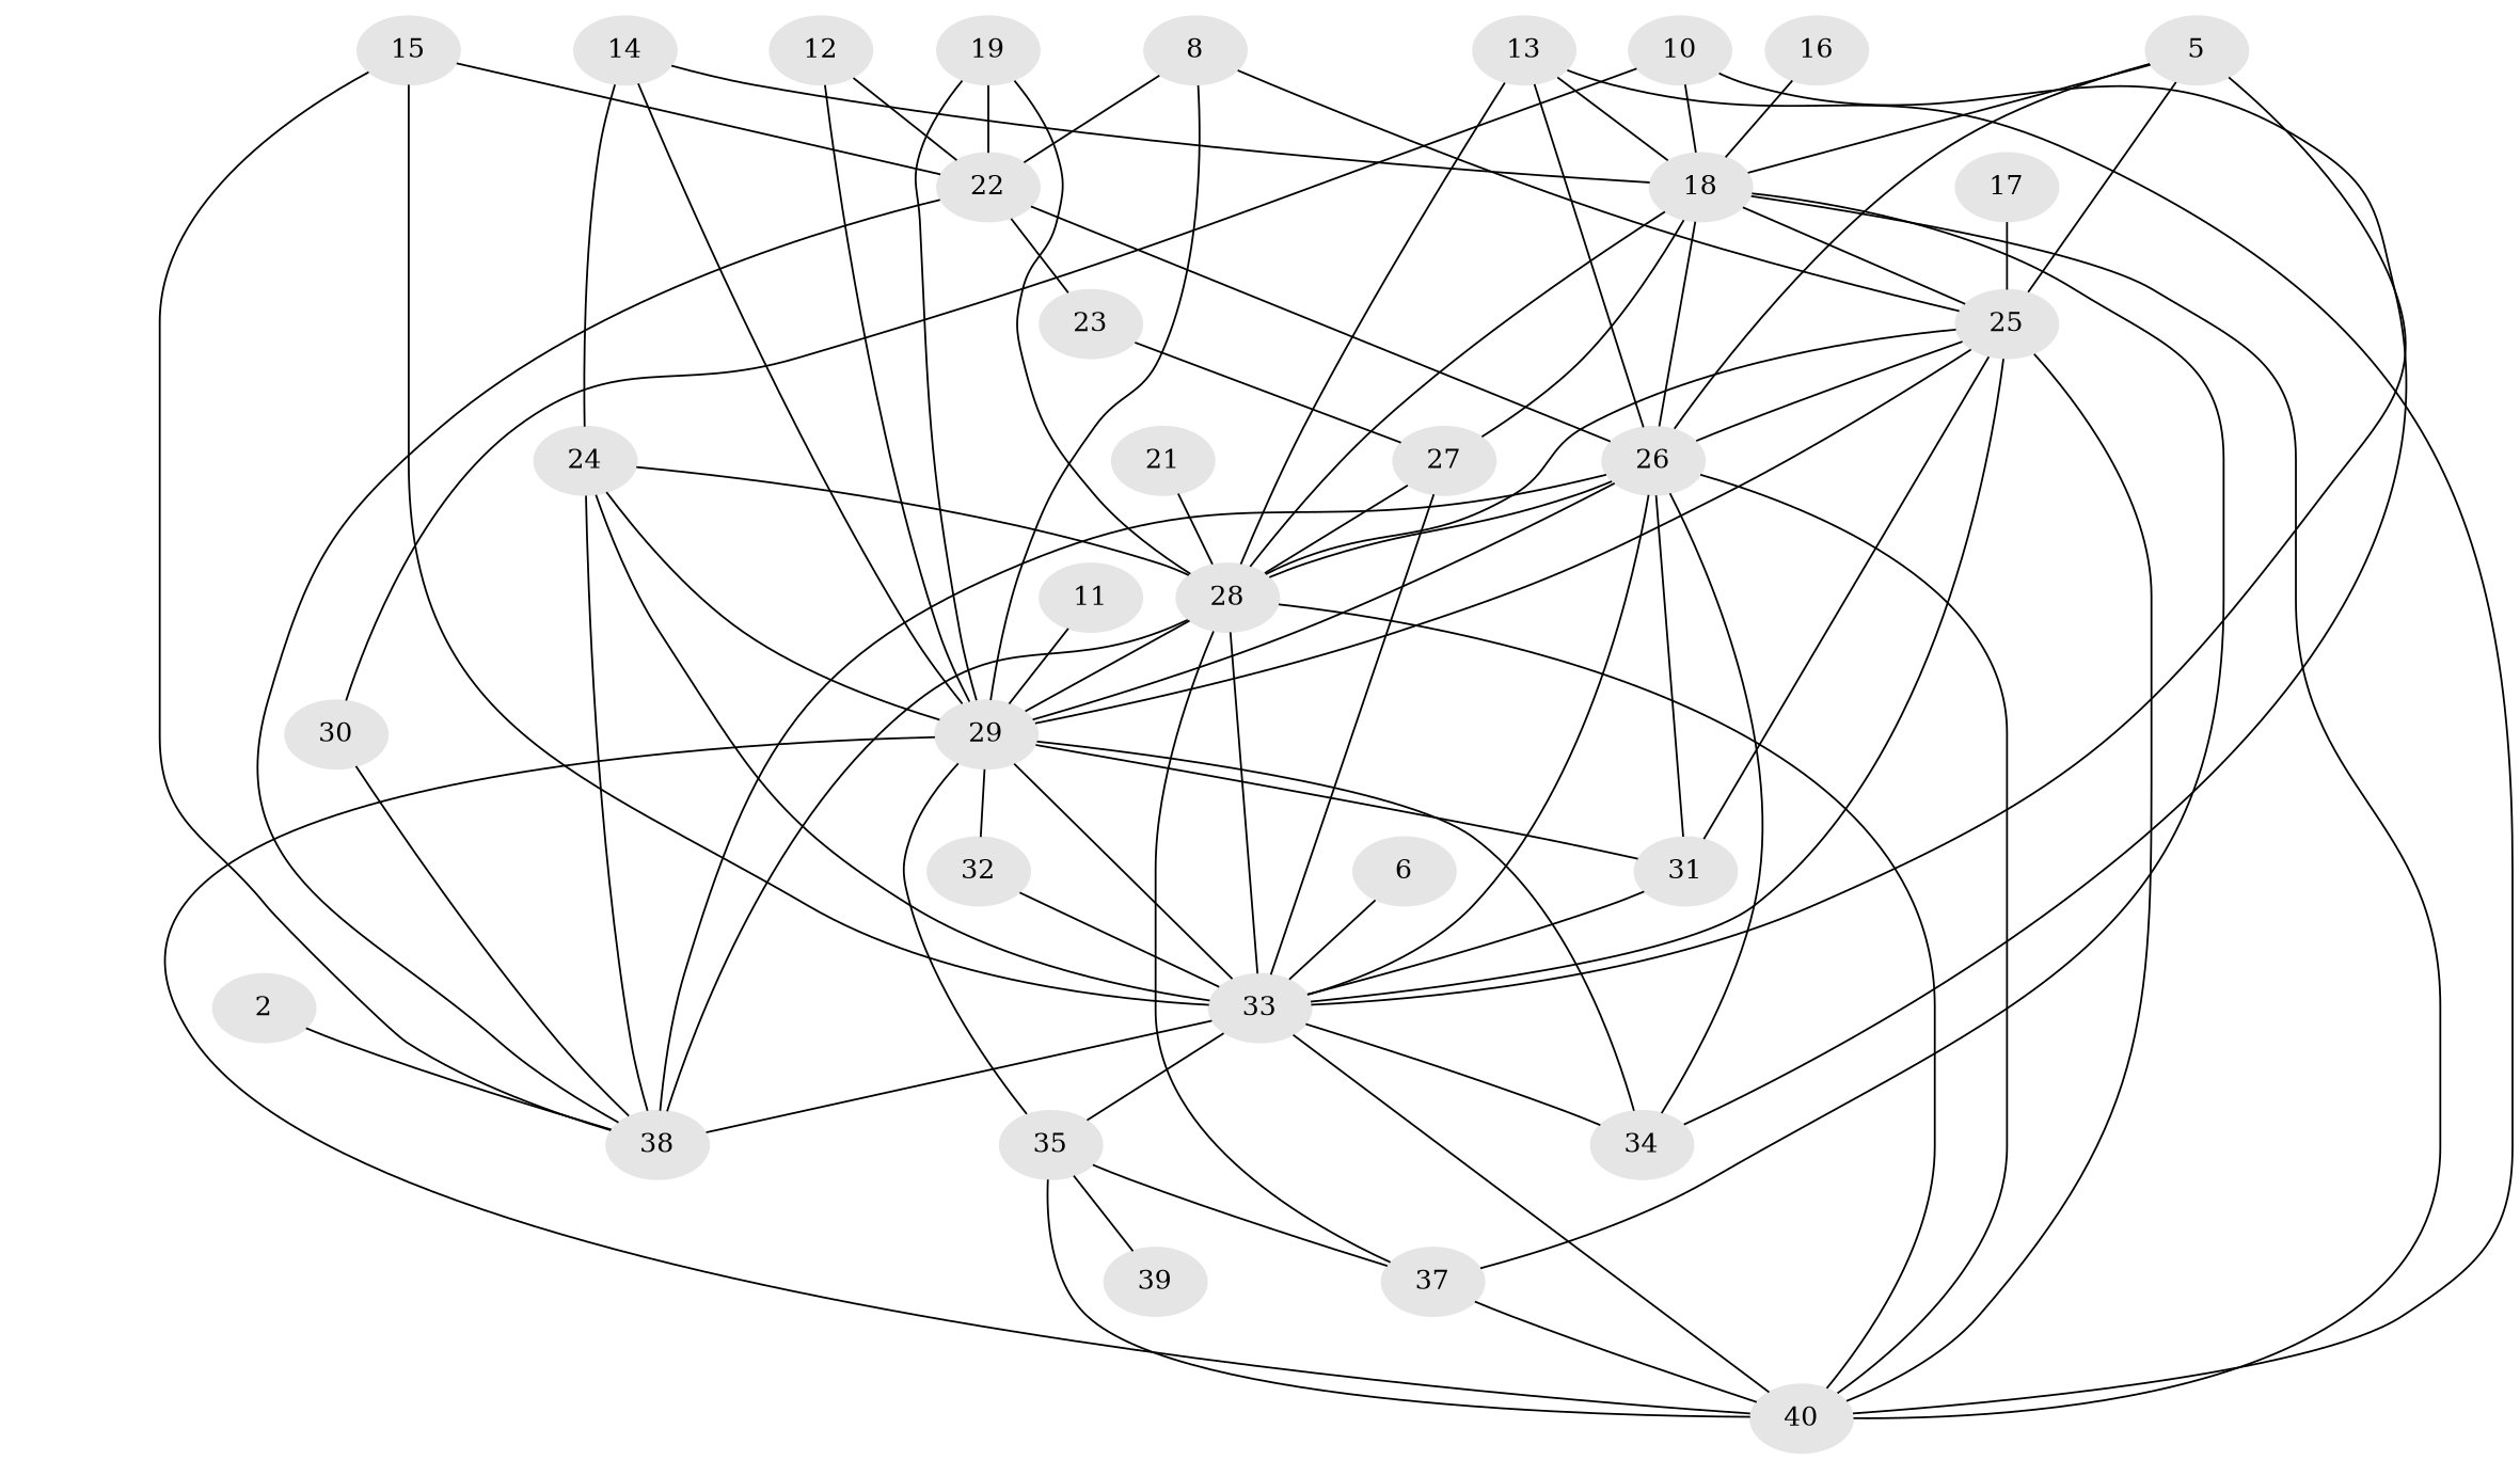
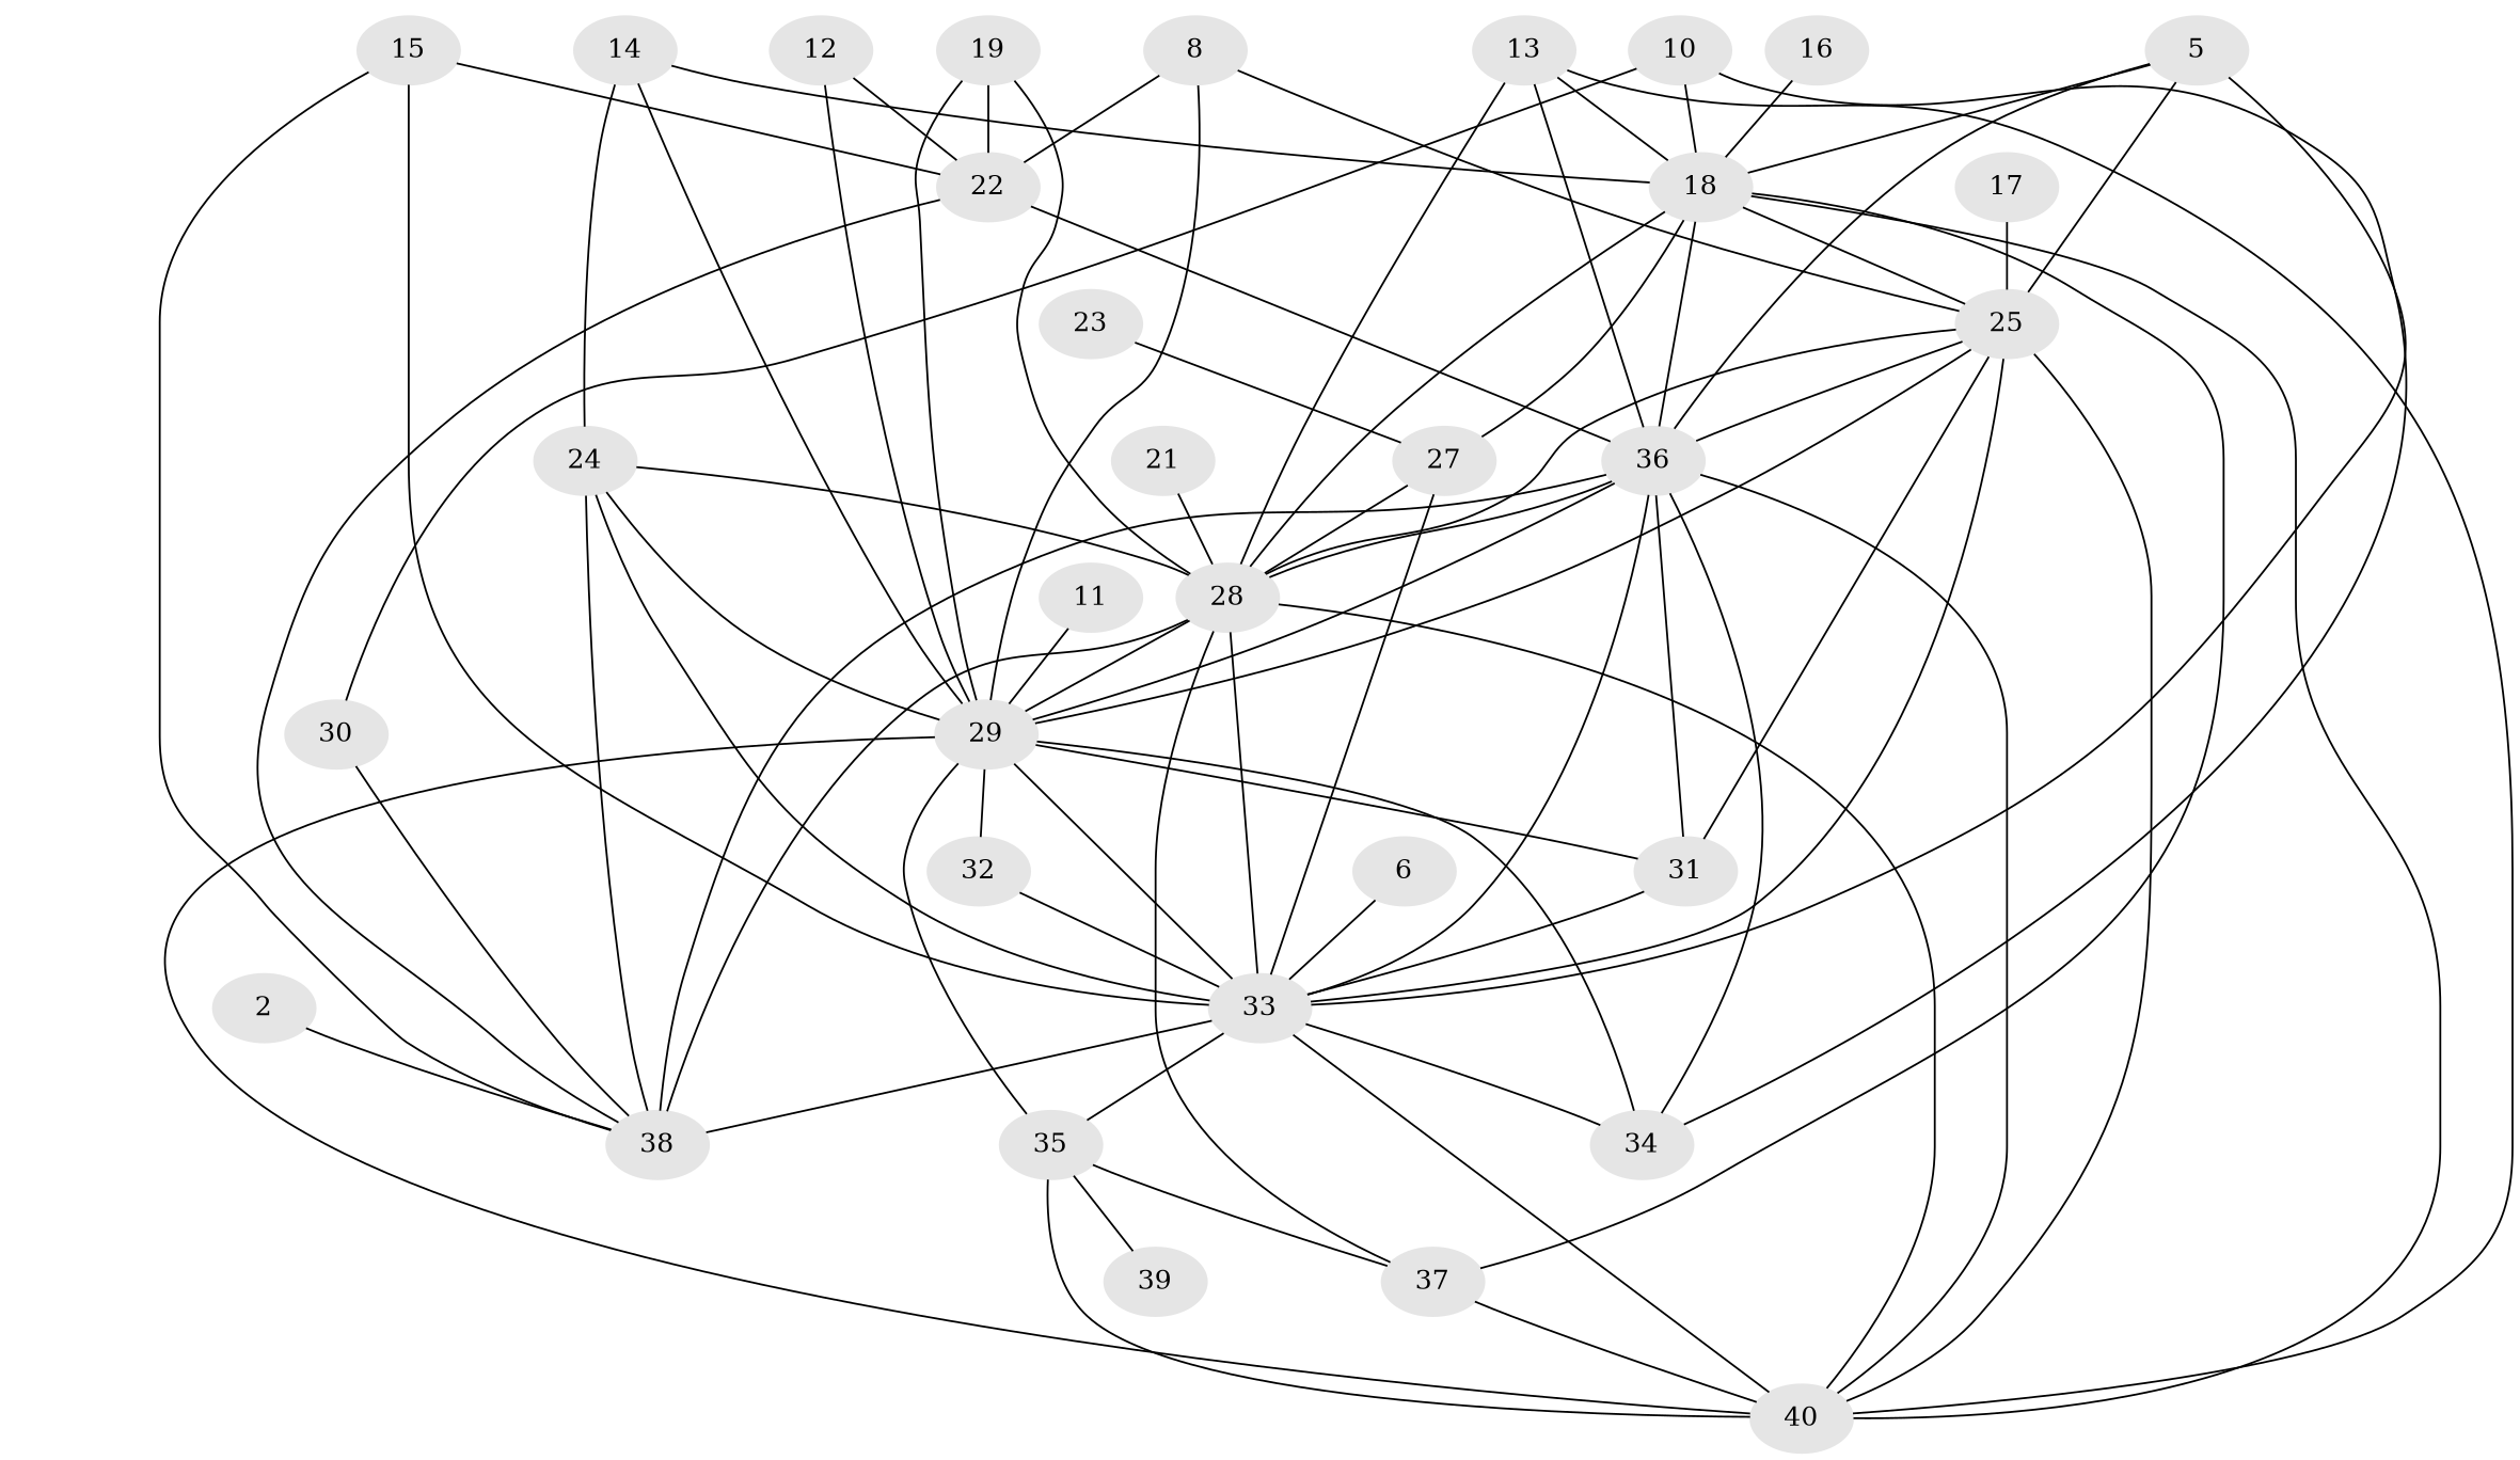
  graph {
    node [color=gray90 style=filled]
    edge [weight=1.0]
    2
    38
    5
    18
    25
-   26
+   26 [label=36]
    33
    28
    40
    27
    37
    29
    31
    34
    35
    6
    8
    22
    23
    32
    10
    30
    11
    12
    13
    14
    24
    15
    16
    17
    19
    21
    39
    2 -- 38
    5 -- 18
    5 -- 25
    5 -- 26
    5 -- 33
    18 -- 25
    18 -- 26
    18 -- 28
    18 -- 40
    18 -- 27
    18 -- 37
    25 -- 26
    25 -- 33 [weight=2.0]
    25 -- 28
    25 -- 40 [weight=3.0]
    25 -- 29
    25 -- 31
    26 -- 38 [weight=4.0]
    26 -- 33 [weight=3.0]
    26 -- 28
    26 -- 40 [weight=2.0]
    26 -- 29 [weight=2.0]
    26 -- 31
    26 -- 34
    33 -- 38 [weight=4.0]
    33 -- 40
    33 -- 34 [weight=2.0]
    33 -- 35
    28 -- 38
    28 -- 33 [weight=3.0]
    28 -- 40 [weight=2.0]
    28 -- 37
    28 -- 29 [weight=4.0]
    27 -- 33 [weight=2.0]
    27 -- 28 [weight=2.0]
    37 -- 40 [weight=2.0]
    29 -- 33 [weight=2.0]
    29 -- 40 [weight=4.0]
    29 -- 31
    29 -- 34
    29 -- 35 [weight=2.0]
    29 -- 32
    31 -- 33
    35 -- 40 [weight=2.0]
    35 -- 37
    35 -- 39
    6 -- 33
    8 -- 25
    8 -- 29
    8 -- 22
    22 -- 38
    22 -- 26
-   22 -- 23
    23 -- 27
    32 -- 33 [weight=4.0]
    10 -- 18
    10 -- 34
    10 -- 30
    30 -- 38
    11 -- 29
    12 -- 29
    12 -- 22
    13 -- 18
    13 -- 26
    13 -- 28
    13 -- 40
    14 -- 18
    14 -- 29
    14 -- 24
    24 -- 38 [weight=2.0]
    24 -- 33 [weight=2.0]
    24 -- 28
    24 -- 29 [weight=2.0]
    15 -- 38
    15 -- 33
    15 -- 22
    16 -- 18
    17 -- 25
    19 -- 28
    19 -- 29
    19 -- 22
    21 -- 28 [weight=2.0]
  }
